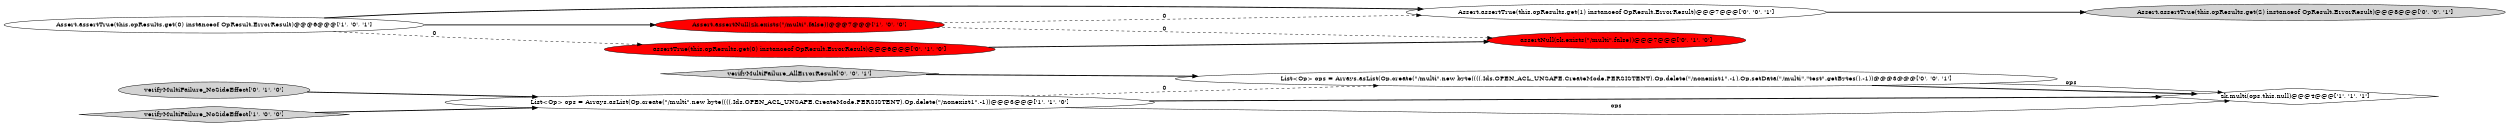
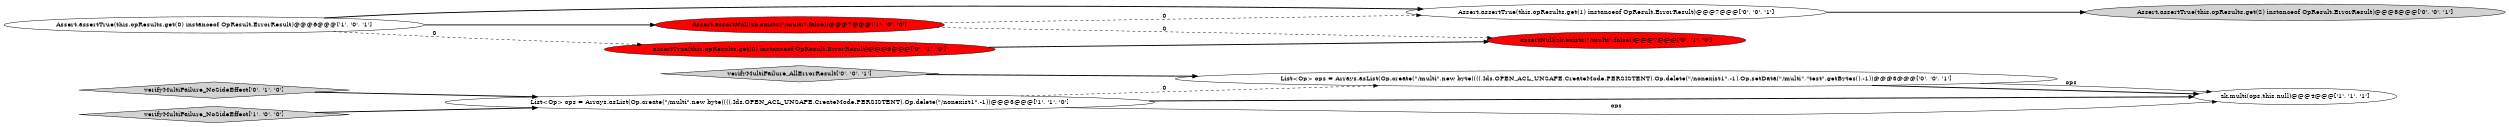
  digraph {
    rankdir=LR
    node [fillcolor=white shape=ellipse style=filled]
    edge [style=bold]
    n1 [label="List<Op> ops = Arrays.asList(Op.create(\"/multi\",new byte((((,Ids.OPEN_ACL_UNSAFE,CreateMode.PERSISTENT),Op.delete(\"/nonexist1\",-1))@@@3@@@['1', '1', '0']"]
    n2 [label="List<Op> ops = Arrays.asList(Op.create(\"/multi\",new byte((((,Ids.OPEN_ACL_UNSAFE,CreateMode.PERSISTENT),Op.delete(\"/nonexist1\",-1),Op.setData(\"/multi\",\"test\".getBytes(),-1))@@@3@@@['0', '0', '1']"]
-   n3 [label="zk.multi(ops,this,null)@@@4@@@['1', '1', '1']" shape=diamond]
-   n4 [fillcolor=lightgray label="verifyMultiFailure_NoSideEffect['0', '1', '0']"]
+   n3 [label="zk.multi(ops,this,null)@@@4@@@['1', '1', '1']"]
+   n4 [fillcolor=lightgray label="verifyMultiFailure_NoSideEffect['0', '1', '0']" shape=diamond]
    n5 [label="Assert.assertTrue(this.opResults.get(1) instanceof OpResult.ErrorResult)@@@7@@@['0', '0', '1']"]
    n6 [fillcolor=lightgray label="Assert.assertTrue(this.opResults.get(2) instanceof OpResult.ErrorResult)@@@8@@@['0', '0', '1']"]
    n7 [fillcolor=red label="assertNull(zk.exists(\"/multi\",false))@@@7@@@['0', '1', '0']"]
    n8 [label="Assert.assertTrue(this.opResults.get(0) instanceof OpResult.ErrorResult)@@@6@@@['1', '0', '1']"]
    n9 [fillcolor=red label="assertTrue(this.opResults.get(0) instanceof OpResult.ErrorResult)@@@6@@@['0', '1', '0']"]
    n10 [fillcolor=red label="Assert.assertNull(zk.exists(\"/multi\",false))@@@7@@@['1', '0', '0']"]
    n11 [fillcolor=lightgray label="verifyMultiFailure_AllErrorResult['0', '0', '1']" shape=diamond]
    n12 [fillcolor=lightgray label="verifyMultiFailure_NoSideEffect['1', '0', '0']" shape=diamond]
    n1 -> n2 [label=0 style=dashed]
    n1 -> n3
    n1 -> n3 [label=ops style=solid]
    n2 -> n3 [label=ops style=solid]
    n2 -> n3
    n4 -> n1
    n5 -> n6
    n8 -> n5
    n8 -> n9 [label=0 style=dashed]
    n8 -> n10
    n9 -> n7
    n10 -> n5 [label=0 style=dashed]
    n10 -> n7 [label=0 style=dashed]
    n11 -> n2
    n12 -> n1
  }
